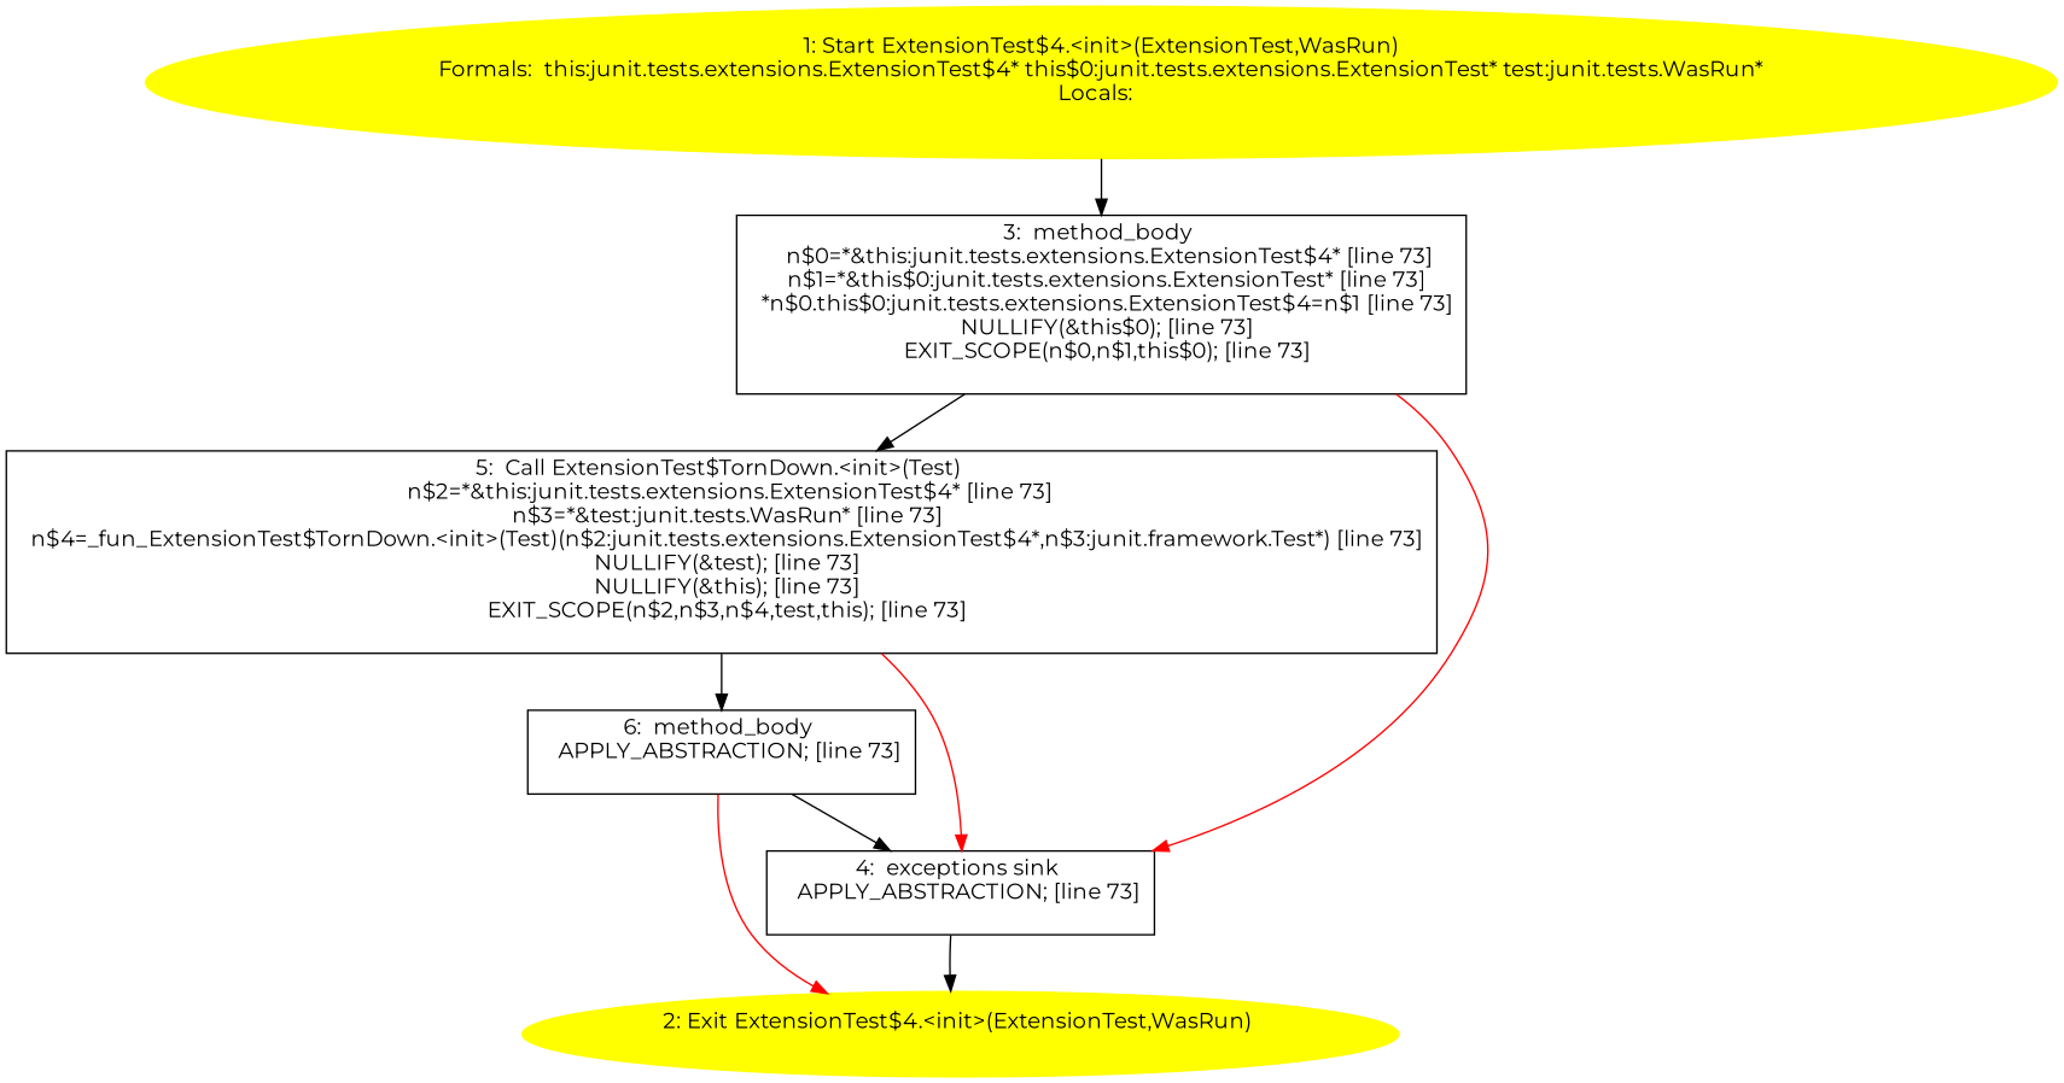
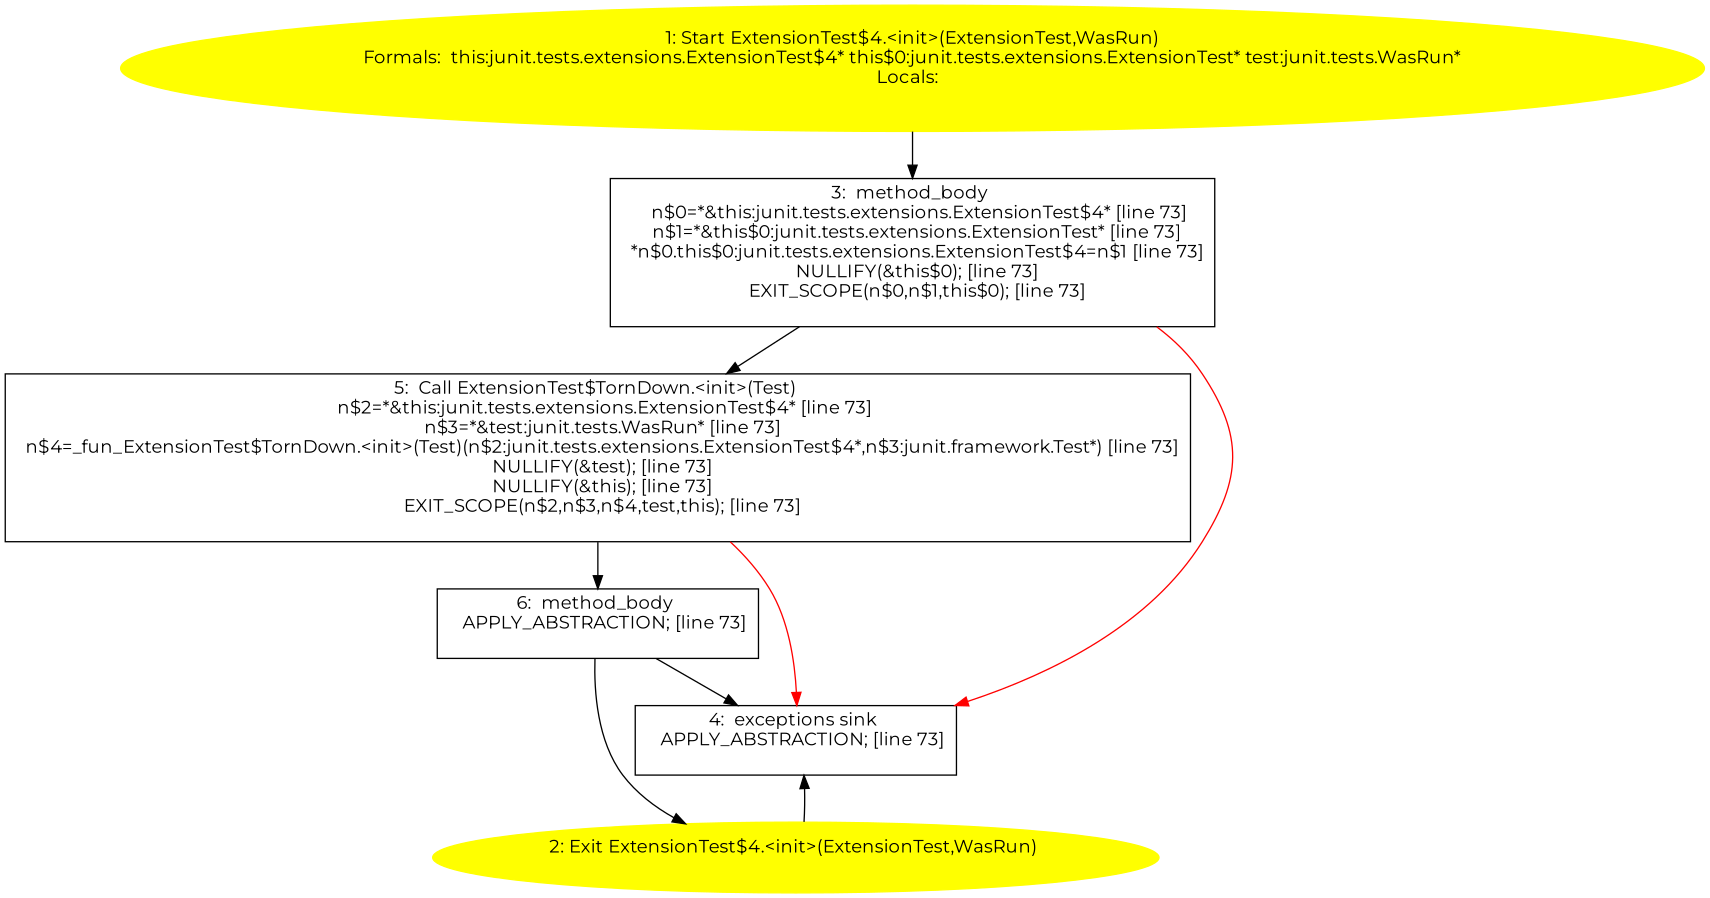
  digraph {
    fontname=Montserrat
    node [fontname=Montserrat shape=box]
    edge [fontname=Montserrat]
    n1 [color=yellow label="1: Start ExtensionTest$4.<init>(ExtensionTest,WasRun)\nFormals:  this:junit.tests.extensions.ExtensionTest$4* this$0:junit.tests.extensions.ExtensionTest* test:junit.tests.WasRun*\nLocals:  \n  " style=filled shape=""]
    n2 [label="3:  method_body \n   n$0=*&this:junit.tests.extensions.ExtensionTest$4* [line 73]\n  n$1=*&this$0:junit.tests.extensions.ExtensionTest* [line 73]\n  *n$0.this$0:junit.tests.extensions.ExtensionTest$4=n$1 [line 73]\n  NULLIFY(&this$0); [line 73]\n  EXIT_SCOPE(n$0,n$1,this$0); [line 73]\n "]
    n3 [label="5:  Call ExtensionTest$TornDown.<init>(Test) \n   n$2=*&this:junit.tests.extensions.ExtensionTest$4* [line 73]\n  n$3=*&test:junit.tests.WasRun* [line 73]\n  n$4=_fun_ExtensionTest$TornDown.<init>(Test)(n$2:junit.tests.extensions.ExtensionTest$4*,n$3:junit.framework.Test*) [line 73]\n  NULLIFY(&test); [line 73]\n  NULLIFY(&this); [line 73]\n  EXIT_SCOPE(n$2,n$3,n$4,test,this); [line 73]\n "]
    n4 [label="4:  exceptions sink \n   APPLY_ABSTRACTION; [line 73]\n "]
    n5 [label="6:  method_body \n   APPLY_ABSTRACTION; [line 73]\n "]
    n6 [color=yellow label="2: Exit ExtensionTest$4.<init>(ExtensionTest,WasRun) \n  " style=filled shape=""]
    n1 -> n2
    n2 -> n3
    n2 -> n4 [color=red]
    n3 -> n4 [color=red]
    n3 -> n5
-   n4 -> n6
+   n6 -> n4
    n5 -> n4 [color=black]
-   n5 -> n6 [color=red]
+   n5 -> n6
  }
